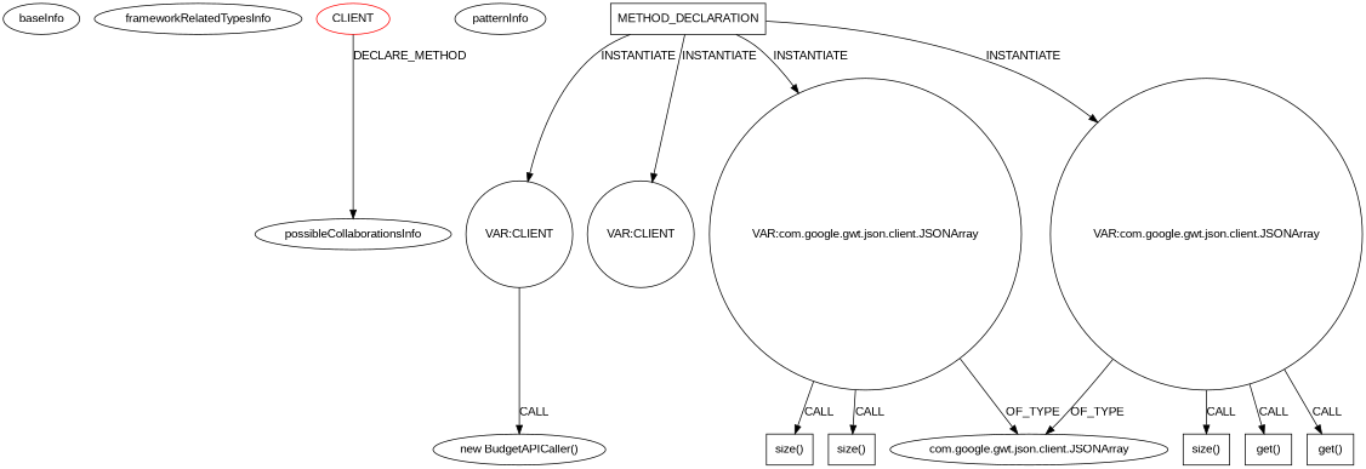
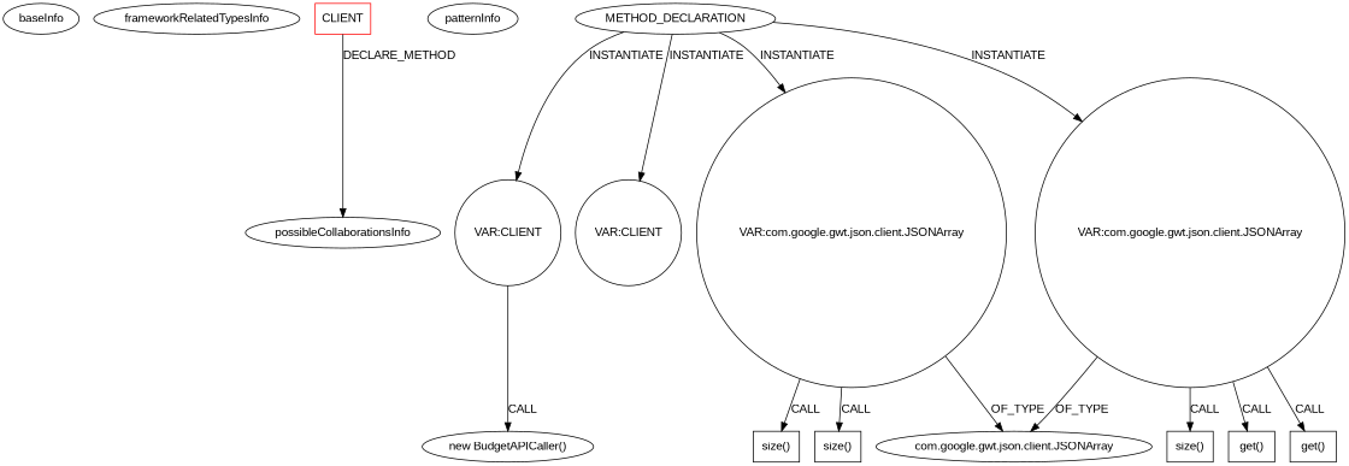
  digraph {
    fontname="Liberation Sans"
    node [fontname="Liberation Sans" isFrameworkType=false vertexType=INSIDE_CALL]
    edge [fontname="Liberation Sans"]
    baseInfo [category=pattern graphId=1261 isAnonymous=false possibleRelation=false isFrameworkType="" vertexType=""]
    frameworkRelatedTypesInfo [isFrameworkType="" vertexType=""]
    possibleCollaborationsInfo [isFrameworkType="" vertexType=""]
    patternInfo [frequency=2.0 patternRootClient=0 isFrameworkType="" vertexType=""]
    n5 [label="new BudgetAPICaller()" vertexType=CONSTRUCTOR_CALL]
    n6 [label="VAR:CLIENT" shape=circle vertexType=VARIABLE_EXPRESION]
-   n7 [label=METHOD_DECLARATION shape=box vertexType=CLIENT_METHOD_DECLARATION]
+   n7 [label=METHOD_DECLARATION shape=ellipse vertexType=CLIENT_METHOD_DECLARATION]
    n8 [label="VAR:CLIENT" shape=circle vertexType=VARIABLE_EXPRESION]
    n9 [label="VAR:com.google.gwt.json.client.JSONArray" shape=circle vertexType=VARIABLE_EXPRESION]
    n10 [label="VAR:com.google.gwt.json.client.JSONArray" shape=circle vertexType=VARIABLE_EXPRESION]
    n11 [label="size()" shape=box]
    n12 [label="size()" shape=box]
    n13 [label="com.google.gwt.json.client.JSONArray" vertexType=FRAMEWORK_CLASS_TYPE]
    n14 [label="size()" shape=box]
    n15 [label="get()" shape=box]
    n16 [label="get()" shape=box]
-   n17 [color=red label=CLIENT vertexType=ROOT_CLIENT_CLASS_DECLARATION]
+   n17 [color=red label=CLIENT vertexType=ROOT_CLIENT_CLASS_DECLARATION shape=box]
    n6 -> n5 [label=CALL]
    n7 -> n6 [label=INSTANTIATE]
    n7 -> n8 [label=INSTANTIATE]
    n7 -> n9 [label=INSTANTIATE]
    n7 -> n10 [label=INSTANTIATE]
    n9 -> n11 [label=CALL]
    n9 -> n12 [label=CALL]
    n9 -> n13 [label=OF_TYPE]
    n10 -> n13 [label=OF_TYPE]
    n10 -> n14 [label=CALL]
    n10 -> n15 [label=CALL]
    n10 -> n16 [label=CALL]
    n17 -> possibleCollaborationsInfo [label=DECLARE_METHOD]
  }
